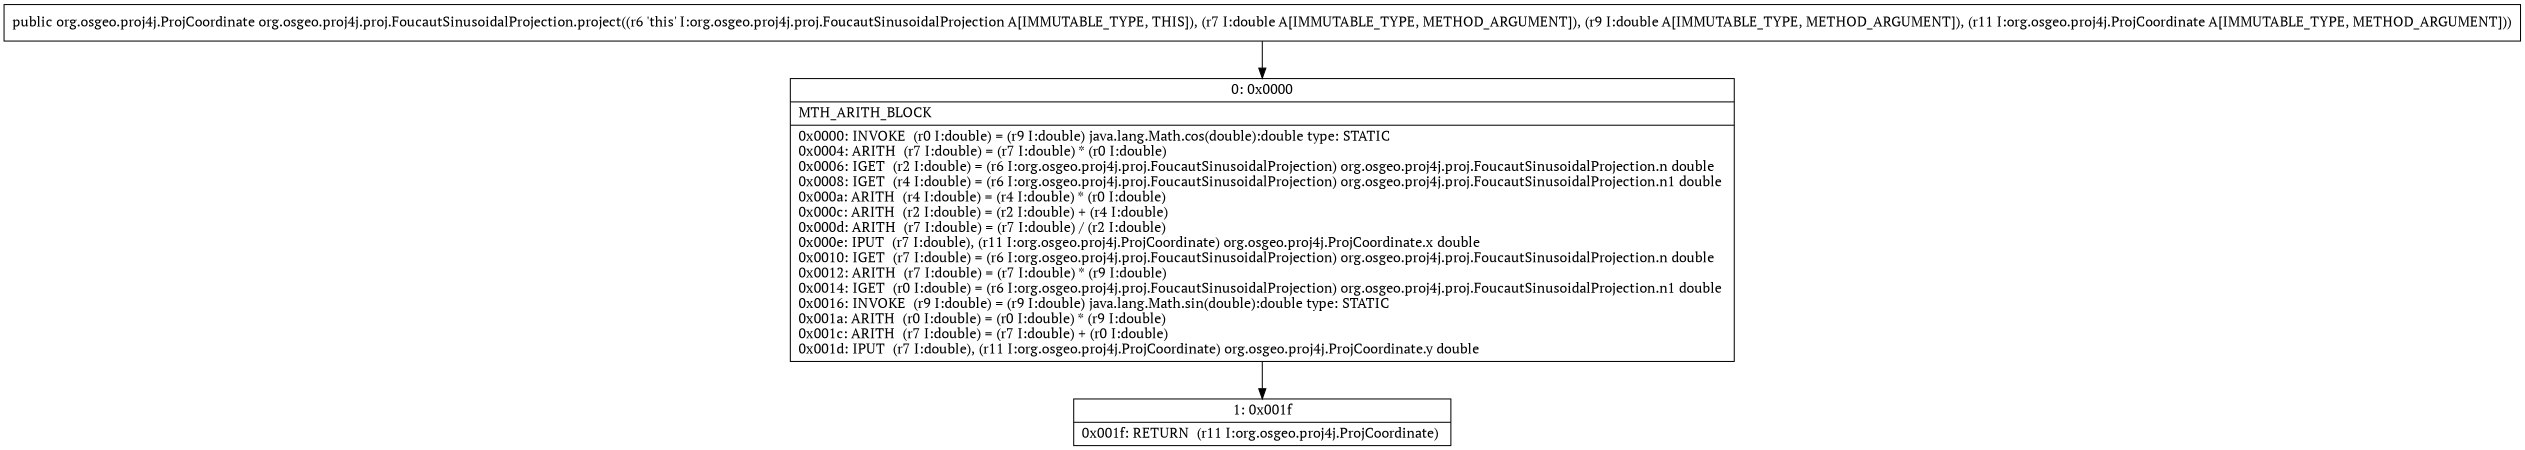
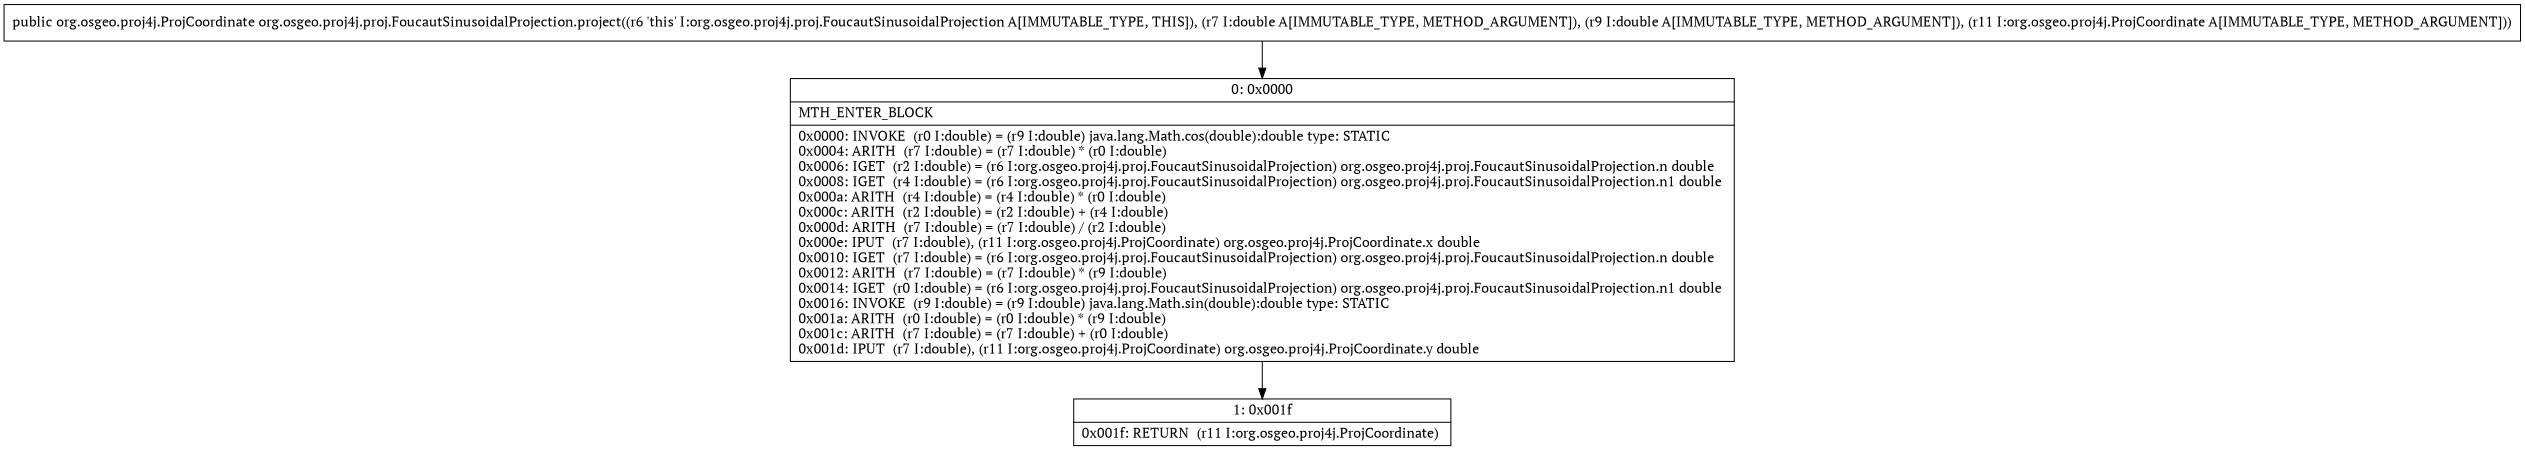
  digraph {
    fontname="PT Serif"
    node [shape=record fontname="PT Serif"]
    edge [fontname="PT Serif"]
-   n1 [label="{0\:\ 0x0000|MTH_ARITH_BLOCK\l|0x0000: INVOKE  (r0 I:double) = (r9 I:double) java.lang.Math.cos(double):double type: STATIC \l0x0004: ARITH  (r7 I:double) = (r7 I:double) * (r0 I:double) \l0x0006: IGET  (r2 I:double) = (r6 I:org.osgeo.proj4j.proj.FoucautSinusoidalProjection) org.osgeo.proj4j.proj.FoucautSinusoidalProjection.n double \l0x0008: IGET  (r4 I:double) = (r6 I:org.osgeo.proj4j.proj.FoucautSinusoidalProjection) org.osgeo.proj4j.proj.FoucautSinusoidalProjection.n1 double \l0x000a: ARITH  (r4 I:double) = (r4 I:double) * (r0 I:double) \l0x000c: ARITH  (r2 I:double) = (r2 I:double) + (r4 I:double) \l0x000d: ARITH  (r7 I:double) = (r7 I:double) \/ (r2 I:double) \l0x000e: IPUT  (r7 I:double), (r11 I:org.osgeo.proj4j.ProjCoordinate) org.osgeo.proj4j.ProjCoordinate.x double \l0x0010: IGET  (r7 I:double) = (r6 I:org.osgeo.proj4j.proj.FoucautSinusoidalProjection) org.osgeo.proj4j.proj.FoucautSinusoidalProjection.n double \l0x0012: ARITH  (r7 I:double) = (r7 I:double) * (r9 I:double) \l0x0014: IGET  (r0 I:double) = (r6 I:org.osgeo.proj4j.proj.FoucautSinusoidalProjection) org.osgeo.proj4j.proj.FoucautSinusoidalProjection.n1 double \l0x0016: INVOKE  (r9 I:double) = (r9 I:double) java.lang.Math.sin(double):double type: STATIC \l0x001a: ARITH  (r0 I:double) = (r0 I:double) * (r9 I:double) \l0x001c: ARITH  (r7 I:double) = (r7 I:double) + (r0 I:double) \l0x001d: IPUT  (r7 I:double), (r11 I:org.osgeo.proj4j.ProjCoordinate) org.osgeo.proj4j.ProjCoordinate.y double \l}"]
+   n1 [label="{0\:\ 0x0000|MTH_ENTER_BLOCK\l|0x0000: INVOKE  (r0 I:double) = (r9 I:double) java.lang.Math.cos(double):double type: STATIC \l0x0004: ARITH  (r7 I:double) = (r7 I:double) * (r0 I:double) \l0x0006: IGET  (r2 I:double) = (r6 I:org.osgeo.proj4j.proj.FoucautSinusoidalProjection) org.osgeo.proj4j.proj.FoucautSinusoidalProjection.n double \l0x0008: IGET  (r4 I:double) = (r6 I:org.osgeo.proj4j.proj.FoucautSinusoidalProjection) org.osgeo.proj4j.proj.FoucautSinusoidalProjection.n1 double \l0x000a: ARITH  (r4 I:double) = (r4 I:double) * (r0 I:double) \l0x000c: ARITH  (r2 I:double) = (r2 I:double) + (r4 I:double) \l0x000d: ARITH  (r7 I:double) = (r7 I:double) \/ (r2 I:double) \l0x000e: IPUT  (r7 I:double), (r11 I:org.osgeo.proj4j.ProjCoordinate) org.osgeo.proj4j.ProjCoordinate.x double \l0x0010: IGET  (r7 I:double) = (r6 I:org.osgeo.proj4j.proj.FoucautSinusoidalProjection) org.osgeo.proj4j.proj.FoucautSinusoidalProjection.n double \l0x0012: ARITH  (r7 I:double) = (r7 I:double) * (r9 I:double) \l0x0014: IGET  (r0 I:double) = (r6 I:org.osgeo.proj4j.proj.FoucautSinusoidalProjection) org.osgeo.proj4j.proj.FoucautSinusoidalProjection.n1 double \l0x0016: INVOKE  (r9 I:double) = (r9 I:double) java.lang.Math.sin(double):double type: STATIC \l0x001a: ARITH  (r0 I:double) = (r0 I:double) * (r9 I:double) \l0x001c: ARITH  (r7 I:double) = (r7 I:double) + (r0 I:double) \l0x001d: IPUT  (r7 I:double), (r11 I:org.osgeo.proj4j.ProjCoordinate) org.osgeo.proj4j.ProjCoordinate.y double \l}"]
    n2 [label="{1\:\ 0x001f|0x001f: RETURN  (r11 I:org.osgeo.proj4j.ProjCoordinate) \l}"]
    n3 [label="{public org.osgeo.proj4j.ProjCoordinate org.osgeo.proj4j.proj.FoucautSinusoidalProjection.project((r6 'this' I:org.osgeo.proj4j.proj.FoucautSinusoidalProjection A[IMMUTABLE_TYPE, THIS]), (r7 I:double A[IMMUTABLE_TYPE, METHOD_ARGUMENT]), (r9 I:double A[IMMUTABLE_TYPE, METHOD_ARGUMENT]), (r11 I:org.osgeo.proj4j.ProjCoordinate A[IMMUTABLE_TYPE, METHOD_ARGUMENT])) }"]
    n1 -> n2
    n3 -> n1
  }
